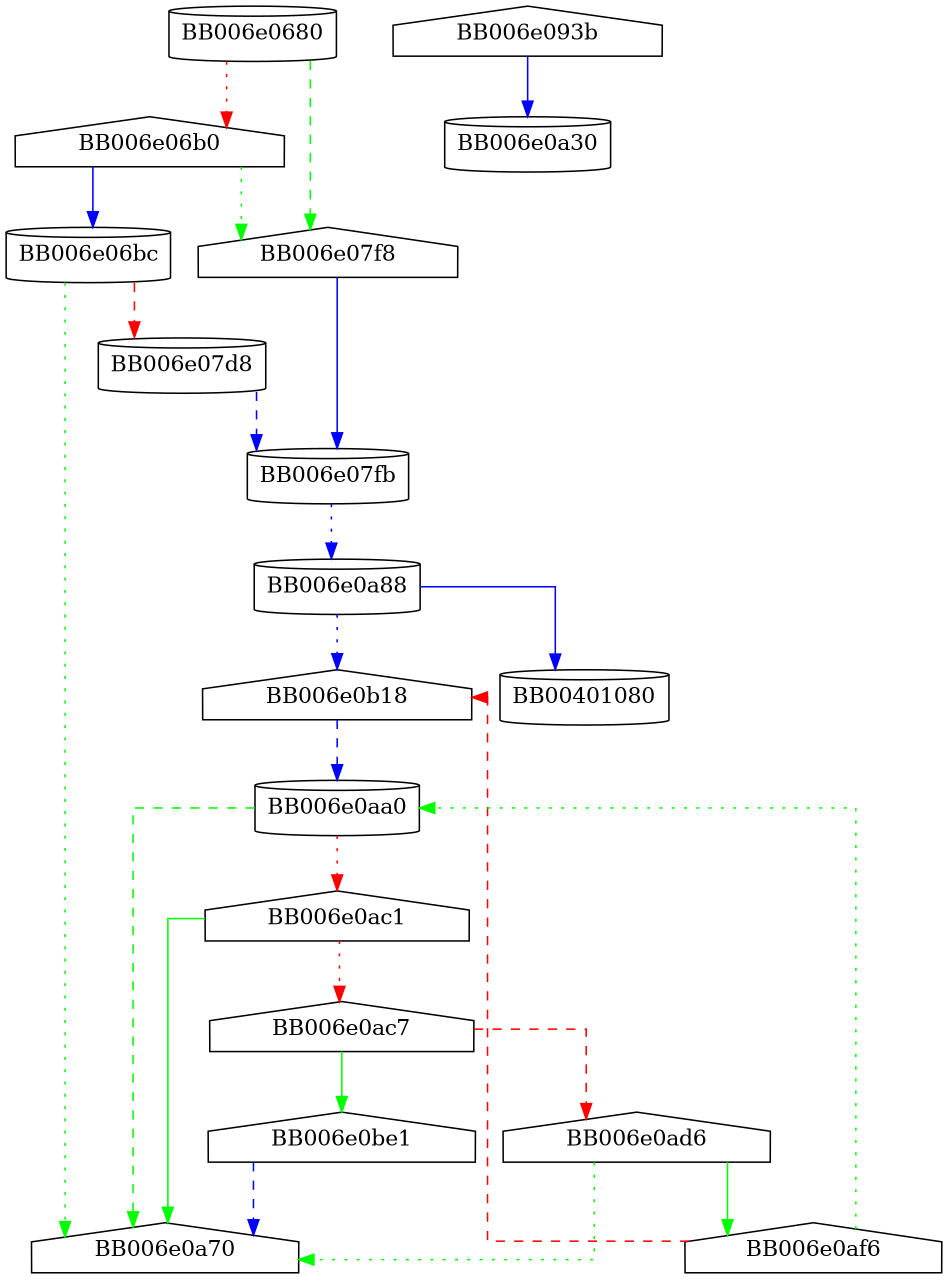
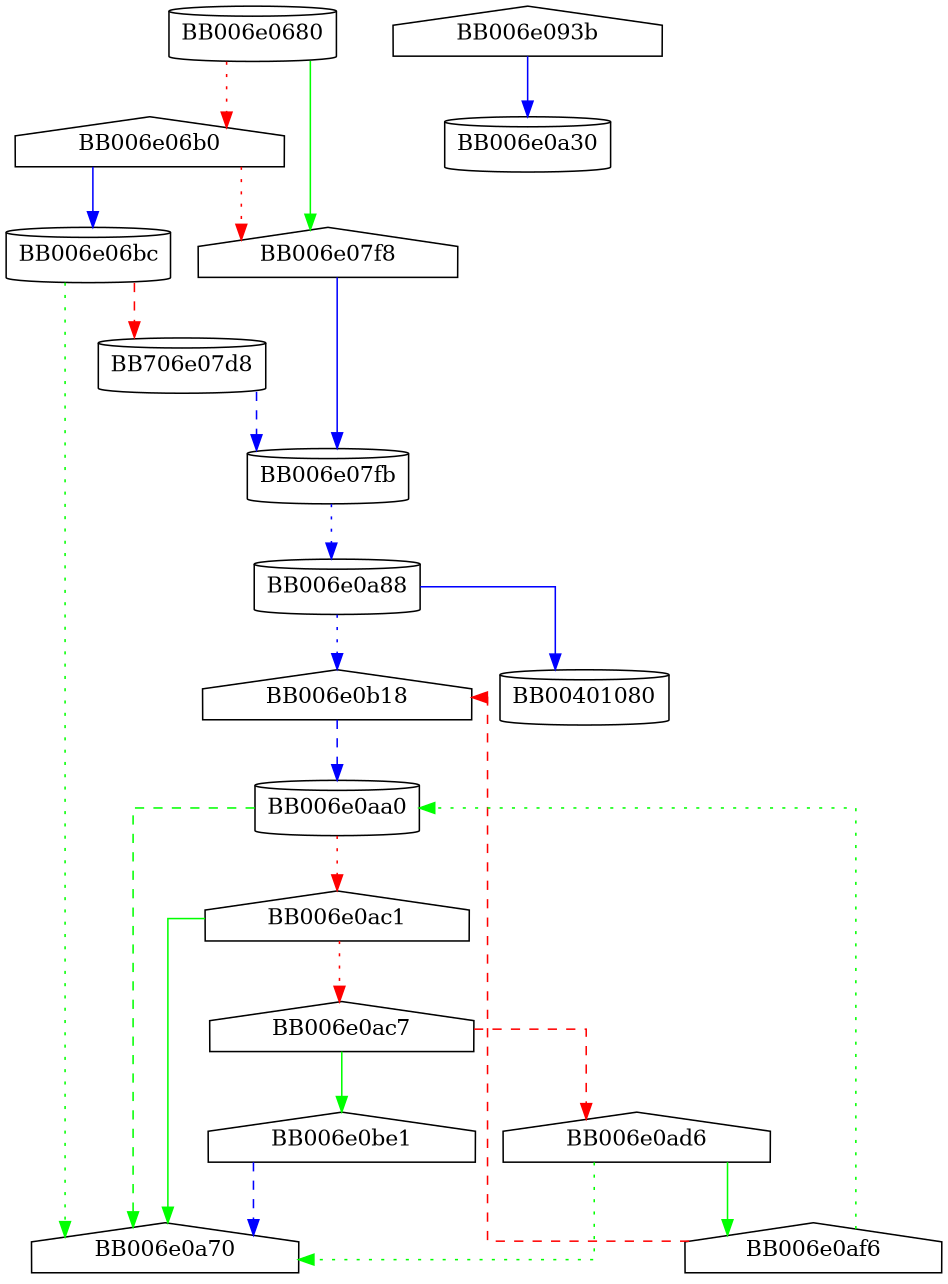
  digraph {
    splines=ortho
    node [shape=house]
    edge [color=green style=dotted]
    BB006e0680 [shape=cylinder]
    BB006e07f8
    BB006e06b0
    BB006e07fb [shape=cylinder]
    BB006e06bc [shape=cylinder]
    BB006e0a88 [shape=cylinder]
    BB006e0a70
-   BB006e07d8 [shape=cylinder]
+   BB006e07d8 [shape=cylinder label=BB706e07d8]
    BB00401080 [shape=cylinder]
    BB006e0b18
    BB006e0a30 [shape=cylinder]
    BB006e093b
    BB006e0ad6
    BB006e0af6
    BB006e0aa0 [shape=cylinder]
    BB006e0ac1
    BB006e0ac7
    BB006e0be1
-   BB006e0680 -> BB006e07f8 [style=dashed]
+   BB006e0680 -> BB006e07f8 [style=solid]
    BB006e0680 -> BB006e06b0 [color=red]
    BB006e07f8 -> BB006e07fb [color=blue style=solid]
-   BB006e06b0 -> BB006e07f8
+   BB006e06b0 -> BB006e07f8 [color=red]
    BB006e06b0 -> BB006e06bc [color=blue style=solid]
    BB006e07fb -> BB006e0a88 [color=blue]
    BB006e06bc -> BB006e0a70
    BB006e06bc -> BB006e07d8 [color=red style=dashed]
    BB006e0a88 -> BB00401080 [color=blue style=solid]
    BB006e0a88 -> BB006e0b18 [color=blue]
    BB006e07d8 -> BB006e07fb [color=blue style=dashed]
    BB006e0b18 -> BB006e0aa0 [color=blue style=dashed]
    BB006e093b -> BB006e0a30 [color=blue style=solid]
    BB006e0ad6 -> BB006e0a70
    BB006e0ad6 -> BB006e0af6 [style=solid]
    BB006e0af6 -> BB006e0b18 [color=red style=dashed]
    BB006e0af6 -> BB006e0aa0
    BB006e0aa0 -> BB006e0a70 [style=dashed]
    BB006e0aa0 -> BB006e0ac1 [color=red]
    BB006e0ac1 -> BB006e0a70 [style=solid]
    BB006e0ac1 -> BB006e0ac7 [color=red]
    BB006e0ac7 -> BB006e0ad6 [color=red style=dashed]
    BB006e0ac7 -> BB006e0be1 [style=solid]
    BB006e0be1 -> BB006e0a70 [color=blue style=dashed]
  }
